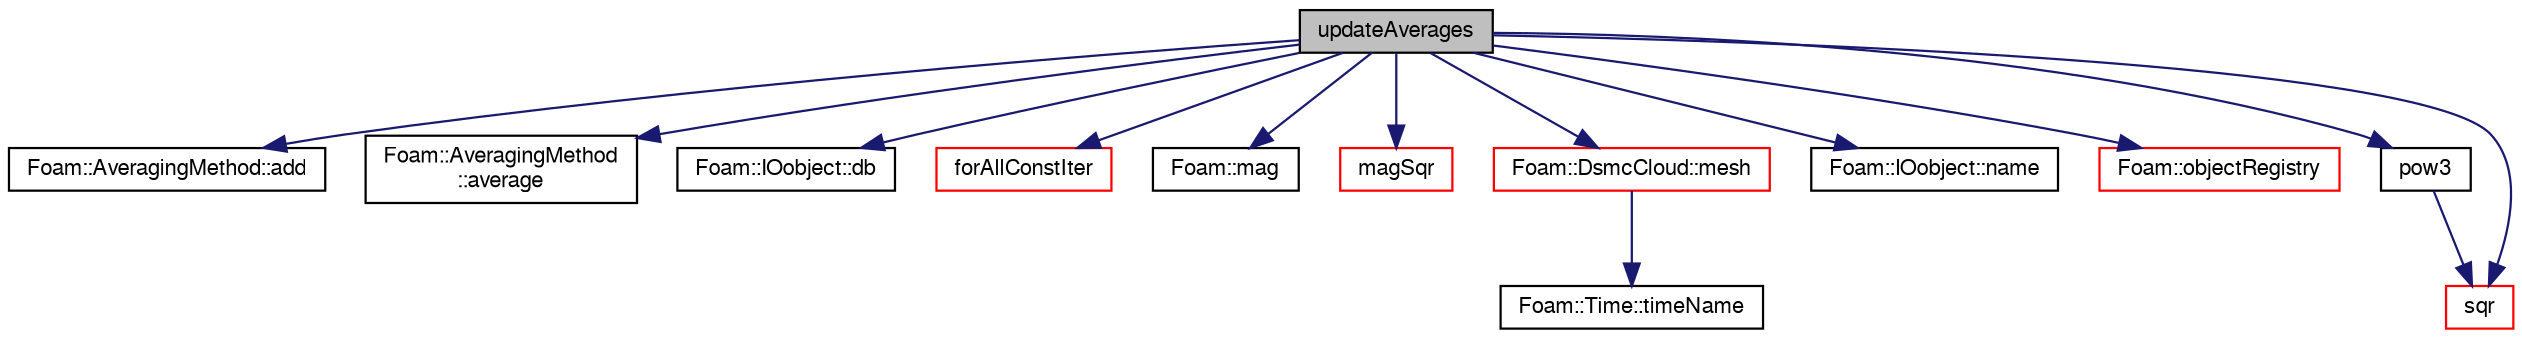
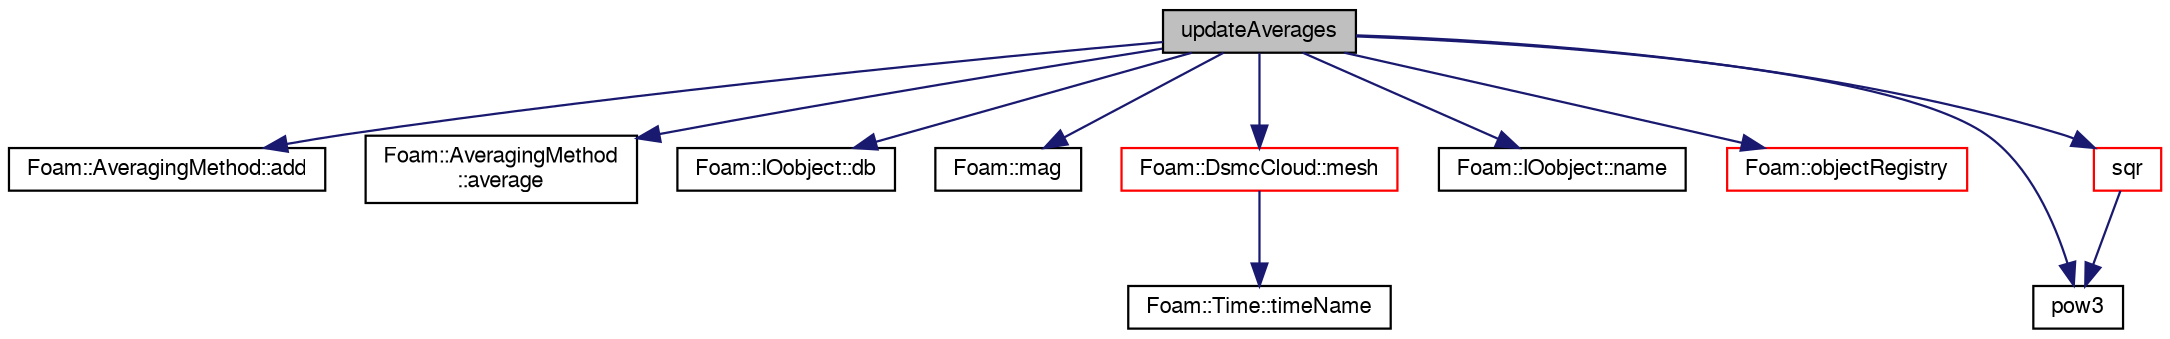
  digraph {
    rankdir=TB
    node [color=black fontname=FreeSans fontsize=10 shape=record]
    edge [color=midnightblue fontname=FreeSans fontsize=10 labelfontname=FreeSans labelfontsize=10 style=solid]
    n1 [fillcolor=grey75 fontcolor=black height=0.2 label=updateAverages style=filled width=0.4]
    n2 [height=0.2 label="Foam::AveragingMethod::add" width=0.4]
    n3 [height=0.2 label="Foam::AveragingMethod\l::average" width=0.4]
    n4 [height=0.2 label="Foam::IOobject::db" width=0.4]
-   n5 [color=red height=0.2 label=forAllConstIter width=0.4]
    n6 [height=0.2 label="Foam::mag" width=0.4]
-   n7 [color=red height=0.2 label=magSqr width=0.4]
    n8 [color=red height=0.2 label="Foam::DsmcCloud::mesh" width=0.4]
    n9 [height=0.2 label="Foam::IOobject::name" width=0.4]
    n10 [color=red height=0.2 label="Foam::objectRegistry" width=0.4]
    n11 [height=0.2 label=pow3 width=0.4]
    n12 [color=red height=0.2 label=sqr width=0.4]
    n13 [height=0.2 label="Foam::Time::timeName" width=0.4]
    n1 -> n2
    n1 -> n3
    n1 -> n4
-   n1 -> n5
    n1 -> n6
-   n1 -> n7
    n1 -> n8
    n1 -> n9
    n1 -> n10
    n1 -> n11
    n1 -> n12
    n8 -> n13
-   n11 -> n12
+   n12 -> n11
  }
